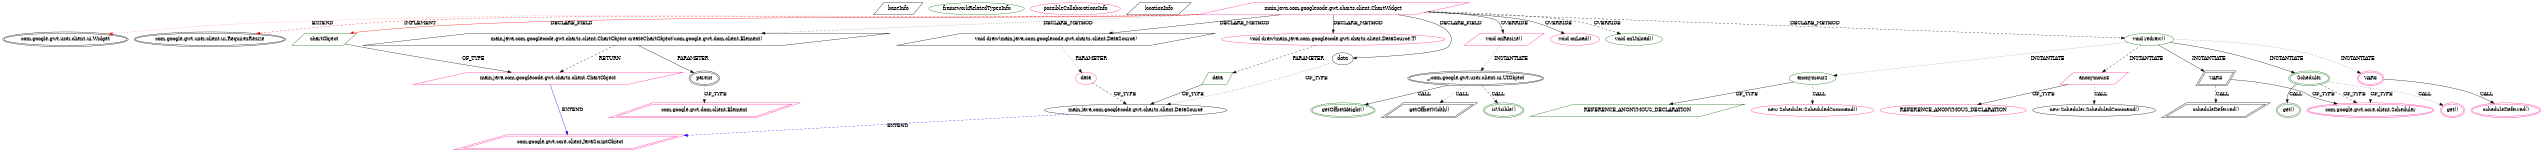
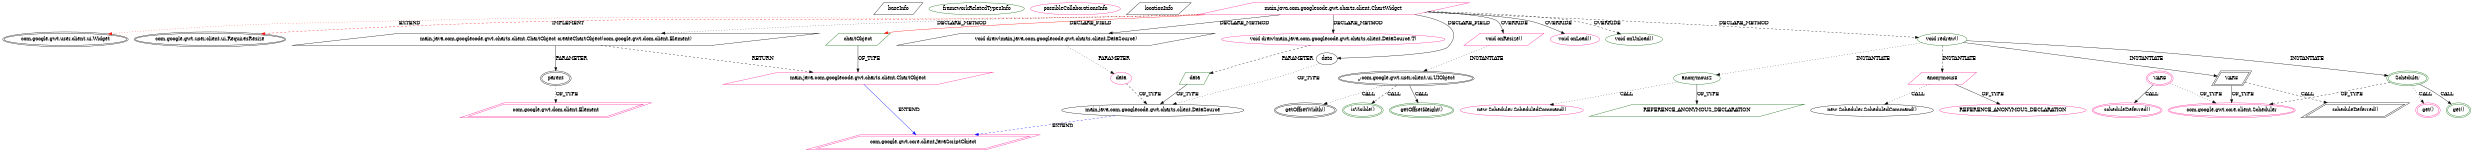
  digraph {
    node [color=deeppink shape=ellipse isFrameworkType=false vertexType=INSIDE_CALL]
    edge [style=solid]
    baseInfo [category=extension_graph color=black graphId=3216 isAnonymous=false possibleRelation=true shape=parallelogram isFrameworkType="" vertexType=""]
    frameworkRelatedTypesInfo [0="com.google.gwt.user.client.ui.Widget" 1="com.google.gwt.user.client.ui.RequiresResize" color=darkgreen isFrameworkType="" vertexType=""]
    possibleCollaborationsInfo [0="3216~CLIENT_METHOD_DECLARATION-RETURN_TYPE-FIELD_DECLARATION-~com.google.gwt.user.client.ui.Widget com.google.gwt.user.client.ui.RequiresResize ~com.google.gwt.core.client.JavaScriptObject ~false~false" 1="3216~CLIENT_METHOD_DECLARATION-INSTANTIATION-~com.google.gwt.user.client.ui.Widget com.google.gwt.user.client.ui.RequiresResize ~com.google.gwt.core.client.Scheduler.ScheduledCommand ~false~true" 2="3216~CLIENT_METHOD_DECLARATION-PARAMETER_DECLARATION-CLIENT_METHOD_DECLARATION-PARAMETER_DECLARATION-FIELD_DECLARATION-~com.google.gwt.user.client.ui.Widget com.google.gwt.user.client.ui.RequiresResize ~com.google.gwt.core.client.JavaScriptObject ~false~false" isFrameworkType="" vertexType=""]
    locationInfo [color=black contextSignature=ChartWidget filePath="/jnorthrup-gwt-charts/gwt-charts-master/gwt-charts/src/main/java/com/googlecode/gwt/charts/client/ChartWidget.java" graphId=3216 projectName="jnorthrup-gwt-charts" shape=parallelogram isFrameworkType="" vertexType=""]
    n5 [label="main.java.com.googlecode.gwt.charts.client.ChartWidget" shape=parallelogram vertexType=ROOT_CLIENT_CLASS_DECLARATION]
    n6 [color=black isFrameworkType=true label="com.google.gwt.user.client.ui.Widget" peripheries=2 vertexType=FRAMEWORK_CLASS_TYPE]
    n7 [color=black isFrameworkType=true label="com.google.gwt.user.client.ui.RequiresResize" peripheries=2 vertexType=FRAMEWORK_INTERFACE_TYPE]
    n8 [color=darkgreen label=chartObject shape=parallelogram vertexType=FIELD_DECLARATION]
    n9 [color=black label=data vertexType=FIELD_DECLARATION]
    n10 [label="void onResize()" shape=parallelogram vertexType=OVERRIDING_METHOD_DECLARATION]
    n11 [label="void onLoad()" vertexType=OVERRIDING_METHOD_DECLARATION]
    n12 [color=darkgreen label="void onUnload()" vertexType=OVERRIDING_METHOD_DECLARATION]
    n13 [color=black label="void draw(main.java.com.googlecode.gwt.charts.client.DataSource)" shape=parallelogram vertexType=CLIENT_METHOD_DECLARATION]
    n14 [label="void draw(main.java.com.googlecode.gwt.charts.client.DataSource,T)" vertexType=CLIENT_METHOD_DECLARATION]
    n15 [color=darkgreen label="void redraw()" vertexType=CLIENT_METHOD_DECLARATION]
    n16 [color=black label="main.java.com.googlecode.gwt.charts.client.ChartObject createChartObject(com.google.gwt.dom.client.Element)" shape=parallelogram vertexType=CLIENT_METHOD_DECLARATION]
    n17 [label="main.java.com.googlecode.gwt.charts.client.ChartObject" shape=parallelogram vertexType=REFERENCE_CLIENT_CLASS_DECLARATION]
    n18 [color=black label="main.java.com.googlecode.gwt.charts.client.DataSource" vertexType=REFERENCE_CLIENT_CLASS_DECLARATION]
    n19 [color=black isFrameworkType=true label="_:com.google.gwt.user.client.ui.UIObject" peripheries=2 vertexType=VARIABLE_EXPRESION]
    n20 [label=data vertexType=PARAMETER_DECLARATION]
    n21 [color=darkgreen label=data shape=parallelogram vertexType=PARAMETER_DECLARATION]
    n22 [color=black isFrameworkType=true label=VAR3 peripheries=2 shape=parallelogram vertexType=VARIABLE_EXPRESION]
    n23 [color=darkgreen isFrameworkType=true label=Scheduler peripheries=2 vertexType=VARIABLE_EXPRESION]
    n24 [color=darkgreen label=anonymous2 vertexType=VARIABLE_EXPRESION]
    n25 [isFrameworkType=true label=VAR6 peripheries=2 vertexType=VARIABLE_EXPRESION]
    n26 [label=anonymous8 shape=parallelogram vertexType=VARIABLE_EXPRESION]
    n27 [color=black isFrameworkType=true label=parent peripheries=2 vertexType=PARAMETER_DECLARATION]
    n28 [isFrameworkType=true label="com.google.gwt.core.client.JavaScriptObject" peripheries=2 shape=parallelogram vertexType=FRAMEWORK_CLASS_TYPE]
    n29 [color=darkgreen isFrameworkType=true label="isVisible()" peripheries=2]
    n30 [color=darkgreen isFrameworkType=true label="getOffsetHeight()" peripheries=2]
-   n31 [color=black isFrameworkType=true label="getOffsetWidth()" peripheries=2 shape=parallelogram]
+   n31 [color=black isFrameworkType=true label="getOffsetWidth()" peripheries=2]
    n32 [isFrameworkType=true label="com.google.gwt.core.client.Scheduler" peripheries=2 vertexType=FRAMEWORK_CLASS_TYPE]
    n33 [color=black isFrameworkType=true label="scheduleDeferred()" peripheries=2 shape=parallelogram]
    n34 [isFrameworkType=true label="get()" peripheries=2]
    n35 [color=darkgreen isFrameworkType=true label="get()" peripheries=2]
    n36 [color=darkgreen label=REFERENCE_ANONYMOUS_DECLARATION shape=parallelogram vertexType=REFERENCE_ANONYMOUS_DECLARATION]
    n37 [label="new Scheduler.ScheduledCommand()" vertexType=CONSTRUCTOR_CALL]
    n38 [isFrameworkType=true label="scheduleDeferred()" peripheries=2]
    n39 [label=REFERENCE_ANONYMOUS_DECLARATION vertexType=REFERENCE_ANONYMOUS_DECLARATION]
    n40 [color=black label="new Scheduler.ScheduledCommand()" vertexType=CONSTRUCTOR_CALL]
    n41 [isFrameworkType=true label="com.google.gwt.dom.client.Element" peripheries=2 shape=parallelogram vertexType=FRAMEWORK_CLASS_TYPE]
    n5 -> n6 [color=red label=EXTEND style=dotted]
    n5 -> n7 [color=red label=IMPLEMENT style=dashed]
    n5 -> n8 [color=red label=DECLARE_FIELD]
    n5 -> n9 [label=DECLARE_FIELD]
    n5 -> n10 [label=OVERRIDE]
    n5 -> n11 [label=OVERRIDE]
    n5 -> n12 [label=OVERRIDE style=dashed]
    n5 -> n13 [label=DECLARE_METHOD]
    n5 -> n14 [label=DECLARE_METHOD]
    n5 -> n15 [label=DECLARE_METHOD style=dashed]
    n5 -> n16 [label=DECLARE_METHOD style=dotted]
    n8 -> n17 [label=OF_TYPE]
    n9 -> n18 [label=OF_TYPE style=dotted]
    n10 -> n19 [label=INSTANTIATE style=dotted]
    n13 -> n20 [label=PARAMETER style=dotted]
    n14 -> n21 [label=PARAMETER style=dashed]
    n15 -> n22 [label=INSTANTIATE]
    n15 -> n23 [label=INSTANTIATE]
    n15 -> n24 [label=INSTANTIATE style=dotted]
-   n15 -> n25 [label=INSTANTIATE style=dotted]
    n15 -> n26 [label=INSTANTIATE style=dashed]
    n16 -> n17 [label=RETURN style=dashed]
    n16 -> n27 [label=PARAMETER]
    n17 -> n28 [color=blue label=EXTEND]
    n18 -> n28 [color=blue label=EXTEND style=dashed]
    n19 -> n29 [label=CALL style=dashed]
    n19 -> n30 [label=CALL]
    n19 -> n31 [label=CALL style=dotted]
    n20 -> n18 [label=OF_TYPE style=dashed]
    n21 -> n18 [label=OF_TYPE]
    n22 -> n32 [label=OF_TYPE]
    n22 -> n33 [label=CALL style=dashed]
    n23 -> n32 [label=OF_TYPE style=dashed]
    n23 -> n34 [label=CALL style=dotted]
    n23 -> n35 [label=CALL]
    n24 -> n36 [label=OF_TYPE]
    n24 -> n37 [label=CALL style=dotted]
    n25 -> n32 [label=OF_TYPE style=dotted]
    n25 -> n38 [label=CALL]
    n26 -> n39 [label=OF_TYPE]
    n26 -> n40 [label=CALL style=dotted]
    n27 -> n41 [label=OF_TYPE style=dotted]
  }
